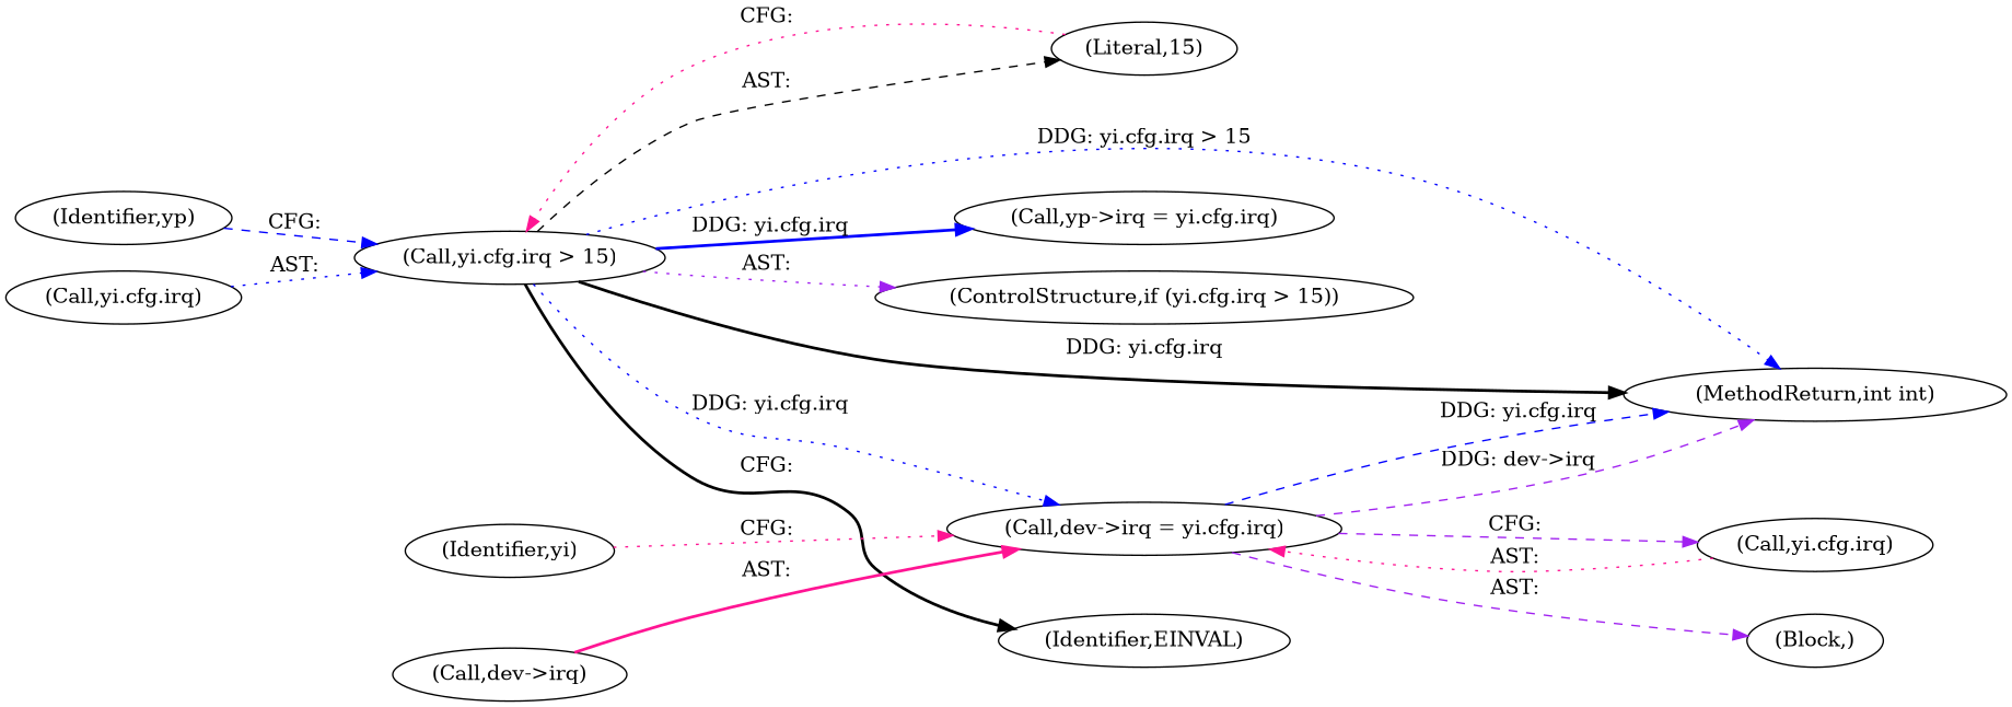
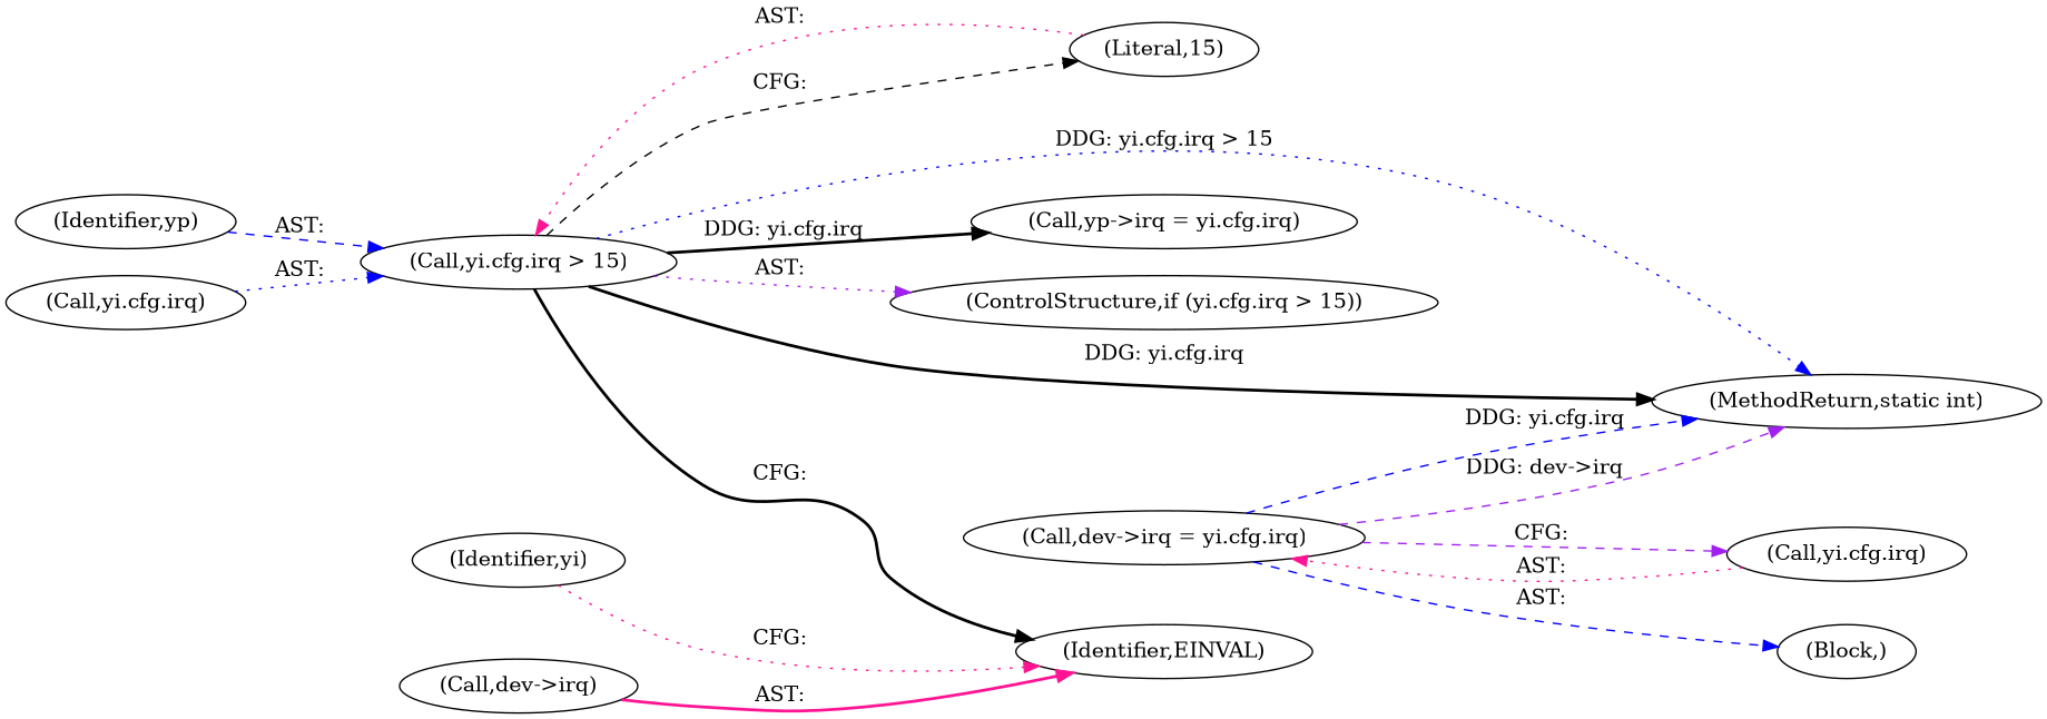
  digraph {
    rankdir=LR
    edge [color=blue style=dotted]
    n1 [label="(Call,dev->irq = yi.cfg.irq)"]
    n2 [label="(Call,yi.cfg.irq)"]
-   n3 [label="(MethodReturn,int int)"]
+   n3 [label="(MethodReturn,static int)"]
    n4 [label="(Block,)"]
    n5 [label="(Call,yi.cfg.irq > 15)"]
    n6 [label="(Literal,15)"]
    n7 [label="(Call,yp->irq = yi.cfg.irq)"]
    n8 [label="(ControlStructure,if (yi.cfg.irq > 15))"]
    n9 [label="(Identifier,EINVAL)"]
    n10 [label="(Identifier,yp)"]
    n11 [label="(Call,dev->irq)"]
    n12 [label="(Call,yi.cfg.irq)"]
    n13 [label="(Identifier,yi)"]
    n1 -> n2 [color=purple label="CFG: " style=dashed]
    n1 -> n3 [color=purple label="DDG: dev->irq" style=dashed]
    n1 -> n3 [label="DDG: yi.cfg.irq" style=dashed]
-   n1 -> n4 [color=purple label="AST: " style=dashed]
+   n1 -> n4 [label="AST: " style=dashed]
    n2 -> n1 [color=deeppink label="AST: "]
-   n5 -> n1 [label="DDG: yi.cfg.irq"]
    n5 -> n3 [label="DDG: yi.cfg.irq > 15"]
    n5 -> n3 [color=black label="DDG: yi.cfg.irq" style=bold]
-   n5 -> n6 [color=black label="AST: " style=dashed]
-   n5 -> n7 [label="DDG: yi.cfg.irq" style=bold]
+   n5 -> n6 [color=black label="CFG: " style=dashed]
+   n5 -> n7 [color=black label="DDG: yi.cfg.irq" style=bold]
    n5 -> n8 [color=purple label="AST: "]
    n5 -> n9 [color=black label="CFG: " style=bold]
-   n6 -> n5 [color=deeppink label="CFG: "]
-   n10 -> n5 [label="CFG: " style=dashed]
-   n11 -> n1 [color=deeppink label="AST: " style=bold]
+   n6 -> n5 [color=deeppink label="AST: "]
+   n10 -> n5 [label="AST: " style=dashed]
+   n11 -> n9 [color=deeppink label="AST: " style=bold]
    n12 -> n5 [label="AST: "]
-   n13 -> n1 [color=deeppink label="CFG: "]
+   n13 -> n9 [color=deeppink label="CFG: "]
  }
